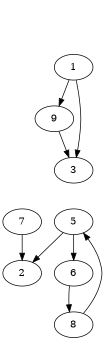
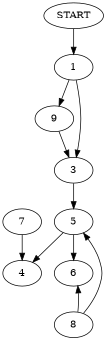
  digraph {
+   n1 [label=START]
    1
    n3 [label=9]
    3
    5
-   4 [label=2]
+   4
    6
    8
    7
+   n1 -> 1
    1 -> n3
    1 -> 3
    n3 -> 3
+   3 -> 5
    5 -> 4
    5 -> 6
-   6 -> 8
+   8 -> 6
    8 -> 5
    7 -> 4
  }
